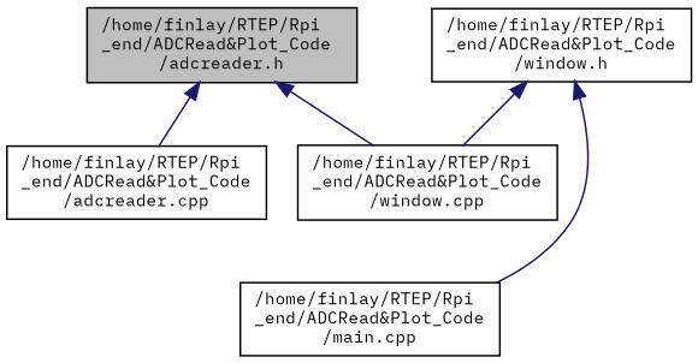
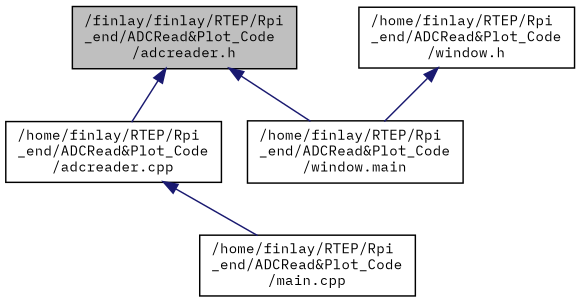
  digraph {
    fontname="IBM Plex Mono"
    node [color=black fillcolor=white fontname="IBM Plex Mono" fontsize=10 shape=record style=filled]
    edge [color=midnightblue dir=back fontname="IBM Plex Mono" fontsize=10 labelfontname=Helvetica labelfontsize=10 style=solid]
-   n1 [fillcolor=grey75 fontcolor=black height=0.2 label="/home/finlay/RTEP/Rpi\l_end/ADCRead&Plot_Code\l/adcreader.h" width=0.4]
+   n1 [fillcolor=grey75 fontcolor=black height=0.2 label="/finlay/finlay/RTEP/Rpi\l_end/ADCRead&Plot_Code\l/adcreader.h" width=0.4]
    n2 [height=0.2 label="/home/finlay/RTEP/Rpi\l_end/ADCRead&Plot_Code\l/adcreader.cpp" width=0.4]
-   n3 [height=0.2 label="/home/finlay/RTEP/Rpi\l_end/ADCRead&Plot_Code\l/window.cpp" width=0.4]
+   n3 [height=0.2 label="/home/finlay/RTEP/Rpi\l_end/ADCRead&Plot_Code\l/window.main" width=0.4]
    n4 [height=0.2 label="/home/finlay/RTEP/Rpi\l_end/ADCRead&Plot_Code\l/main.cpp" width=0.4]
    n5 [height=0.2 label="/home/finlay/RTEP/Rpi\l_end/ADCRead&Plot_Code\l/window.h" width=0.4]
    n1 -> n2
    n1 -> n3
    n5 -> n3
-   n5 -> n4
+   n2 -> n4
  }
